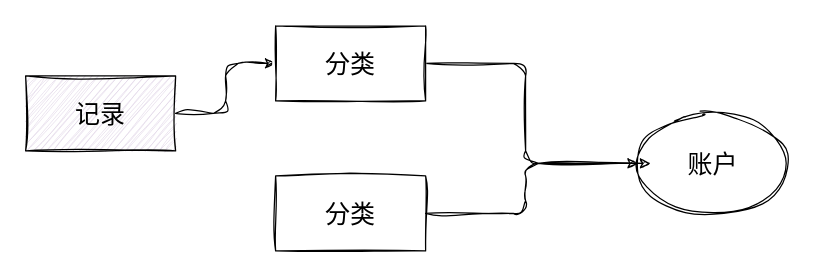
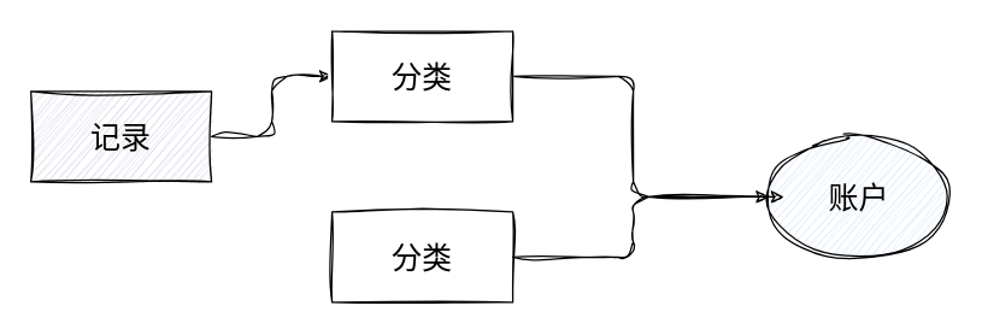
  <mxCell id="0" />
  <mxCell id="1" parent="0" />
  <mxCell id="2" style="edgeStyle=none;sketch=1;hachureGap=4;jiggle=2;curveFitting=1;html=1;entryX=0;entryY=0.5;entryDx=0;entryDy=0;fontFamily=Architects Daughter;fontSource=https%3A%2F%2Ffonts.googleapis.com%2Fcss%3Ffamily%3DArchitects%2BDaughter;fontSize=16;" edge="1" parent="1" target="8"><mxGeometry relative="1" as="geometry"><mxPoint x="140" y="90" as="sourcePoint" /><mxPoint x="210" y="49" as="targetPoint" /><Array as="points"><mxPoint x="180" y="90" /><mxPoint x="180" y="50" /></Array></mxGeometry></mxCell>
  <mxCell id="3" value="记录" style="rounded=0;whiteSpace=wrap;html=1;sketch=1;hachureGap=4;jiggle=2;curveFitting=1;fontFamily=Architects Daughter;fontSource=https%3A%2F%2Ffonts.googleapis.com%2Fcss%3Ffamily%3DArchitects%2BDaughter;fontSize=20;fillColor=#e1d5e7;" vertex="1" parent="1"><mxGeometry x="20" y="60" width="120" height="60" as="geometry" /></mxCell>
  <mxCell id="4" style="edgeStyle=none;sketch=1;hachureGap=4;jiggle=2;curveFitting=1;html=1;entryX=0;entryY=0.5;entryDx=0;entryDy=0;fontFamily=Architects Daughter;fontSource=https%3A%2F%2Ffonts.googleapis.com%2Fcss%3Ffamily%3DArchitects%2BDaughter;fontSize=16;exitX=1;exitY=0.5;exitDx=0;exitDy=0;" edge="1" parent="1" source="8" target="5"><mxGeometry relative="1" as="geometry"><mxPoint x="350" y="49" as="sourcePoint" /><Array as="points"><mxPoint x="420" y="50" /><mxPoint x="420" y="130" /></Array></mxGeometry></mxCell>
- <mxCell id="5" value="账户" style="ellipse;whiteSpace=wrap;html=1;sketch=1;hachureGap=4;jiggle=2;curveFitting=1;fontFamily=Architects Daughter;fontSource=https%3A%2F%2Ffonts.googleapis.com%2Fcss%3Ffamily%3DArchitects%2BDaughter;fontSize=20;" vertex="1" parent="1"><mxGeometry x="510" y="90" width="120" height="80" as="geometry" /></mxCell>
+ <mxCell id="5" value="账户" style="ellipse;whiteSpace=wrap;html=1;sketch=1;hachureGap=4;jiggle=2;curveFitting=1;fontFamily=Architects Daughter;fontSource=https%3A%2F%2Ffonts.googleapis.com%2Fcss%3Ffamily%3DArchitects%2BDaughter;fontSize=20;fillColor=#dae8fc;" vertex="1" parent="1"><mxGeometry x="510" y="90" width="120" height="80" as="geometry" /></mxCell>
  <mxCell id="6" style="edgeStyle=none;sketch=1;hachureGap=4;jiggle=2;curveFitting=1;html=1;fontFamily=Architects Daughter;fontSource=https%3A%2F%2Ffonts.googleapis.com%2Fcss%3Ffamily%3DArchitects%2BDaughter;fontSize=16;exitX=1;exitY=0.5;exitDx=0;exitDy=0;exitPerimeter=0;" edge="1" parent="1" source="7"><mxGeometry relative="1" as="geometry"><mxPoint x="520" y="130" as="targetPoint" /><mxPoint x="350" y="169" as="sourcePoint" /><Array as="points"><mxPoint x="420" y="170" /><mxPoint x="420" y="130" /></Array></mxGeometry></mxCell>
  <mxCell id="7" value="分类" style="rounded=0;whiteSpace=wrap;html=1;sketch=1;hachureGap=4;jiggle=2;curveFitting=1;fontFamily=Architects Daughter;fontSource=https%3A%2F%2Ffonts.googleapis.com%2Fcss%3Ffamily%3DArchitects%2BDaughter;fontSize=20;" vertex="1" parent="1"><mxGeometry x="220" y="140" width="120" height="60" as="geometry" /></mxCell>
  <mxCell id="8" value="分类" style="rounded=0;whiteSpace=wrap;html=1;sketch=1;hachureGap=4;jiggle=2;curveFitting=1;fontFamily=Architects Daughter;fontSource=https%3A%2F%2Ffonts.googleapis.com%2Fcss%3Ffamily%3DArchitects%2BDaughter;fontSize=20;" vertex="1" parent="1"><mxGeometry x="220" y="20" width="120" height="60" as="geometry" /></mxCell>
